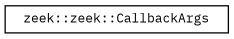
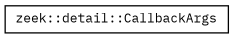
  digraph {
    rankdir=TB
    fontname="IBM Plex Mono"
-   n1 [color=black fillcolor=white fontname="IBM Plex Mono" fontsize=10 height=0.2 label="zeek::zeek::CallbackArgs" shape=record style=filled width=0.4]
+   n1 [color=black fillcolor=white fontname="IBM Plex Mono" fontsize=10 height=0.2 label="zeek::detail::CallbackArgs" shape=record style=filled width=0.4]
  }
